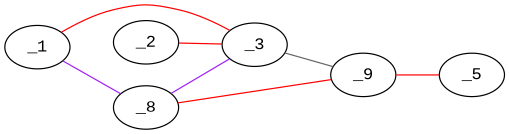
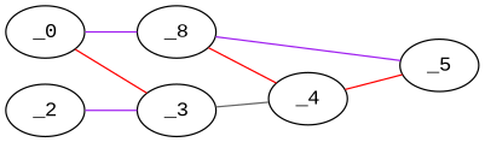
  graph {
    fontname="Liberation Mono"
    rankdir=LR
    node [fontname="Liberation Mono"]
    edge [color=purple fontname="Liberation Mono"]
-   _0 [x=0.300106 y=2.97894 label=_1]
+   _0 [x=0.300106 y=2.97894]
    n2 [label=_8 x=1.11832 y=0.815245]
    _3 [x=2.11256 y=0.205985]
-   _4 [x=1.5 y=1.98 label=_9]
+   _4 [x=1.5 y=1.98]
    _5 [x=2.32118 y=0.488257]
    _2 [x=2.57553 y=3.47687]
    _0 -- n2
    _0 -- _3 [color=red]
-   n2 -- _3
+   n2 -- _5
    n2 -- _4 [color=red]
    _3 -- _4 [color=gray40]
    _4 -- _5 [color=red]
-   _2 -- _3 [color=red]
+   _2 -- _3
  }
